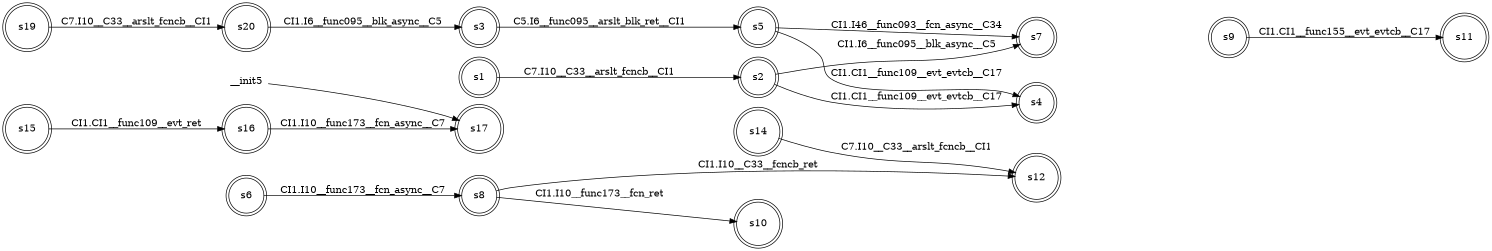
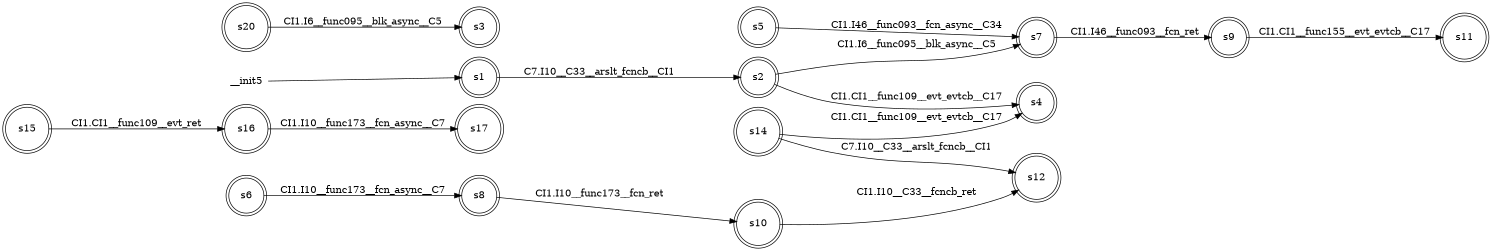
  digraph {
    rankdir=LR
    node [shape=doublecircle]
    n1 [label=<s1>]
    n2 [label=<s2>]
    n3 [label=<s4>]
    n4 [label=<s7>]
    n5 [label=<s3>]
    n6 [label=<s5>]
    n7 [label=<s6>]
    n8 [label=<s8>]
    n9 [label=<s9>]
    n10 [label=<s10>]
    n11 [label=<s11>]
    n12 [label=<s12>]
    n13 [label=<s14>]
    n14 [label=<s15>]
    n15 [label=<s16>]
    n16 [label=<s17>]
-   n17 [label=<s19>]
    n18 [label=<s20>]
    n19 [label=__init5 shape=none]
    n1 -> n2 [label=<C7.I10__C33__arslt_fcncb__CI1>]
    n2 -> n3 [label=<CI1.CI1__func109__evt_evtcb__C17>]
    n2 -> n4 [label=<CI1.I6__func095__blk_async__C5>]
-   n5 -> n6 [label=<C5.I6__func095__arslt_blk_ret__CI1>]
+   n4 -> n9 [label=<CI1.I46__func093__fcn_ret>]
    n6 -> n4 [label=<CI1.I46__func093__fcn_async__C34>]
    n7 -> n8 [label=<CI1.I10__func173__fcn_async__C7>]
    n8 -> n10 [label=<CI1.I10__func173__fcn_ret>]
    n9 -> n11 [label=<CI1.CI1__func155__evt_evtcb__C17>]
-   n8 -> n12 [label=<CI1.I10__C33__fcncb_ret>]
-   n6 -> n3 [label=<CI1.CI1__func109__evt_evtcb__C17>]
+   n10 -> n12 [label=<CI1.I10__C33__fcncb_ret>]
+   n13 -> n3 [label=<CI1.CI1__func109__evt_evtcb__C17>]
    n13 -> n12 [label=<C7.I10__C33__arslt_fcncb__CI1>]
    n14 -> n15 [label=<CI1.CI1__func109__evt_ret>]
    n15 -> n16 [label=<CI1.I10__func173__fcn_async__C7>]
-   n17 -> n18 [label=<C7.I10__C33__arslt_fcncb__CI1>]
    n18 -> n5 [label=<CI1.I6__func095__blk_async__C5>]
-   n19 -> n16
+   n19 -> n1
  }
